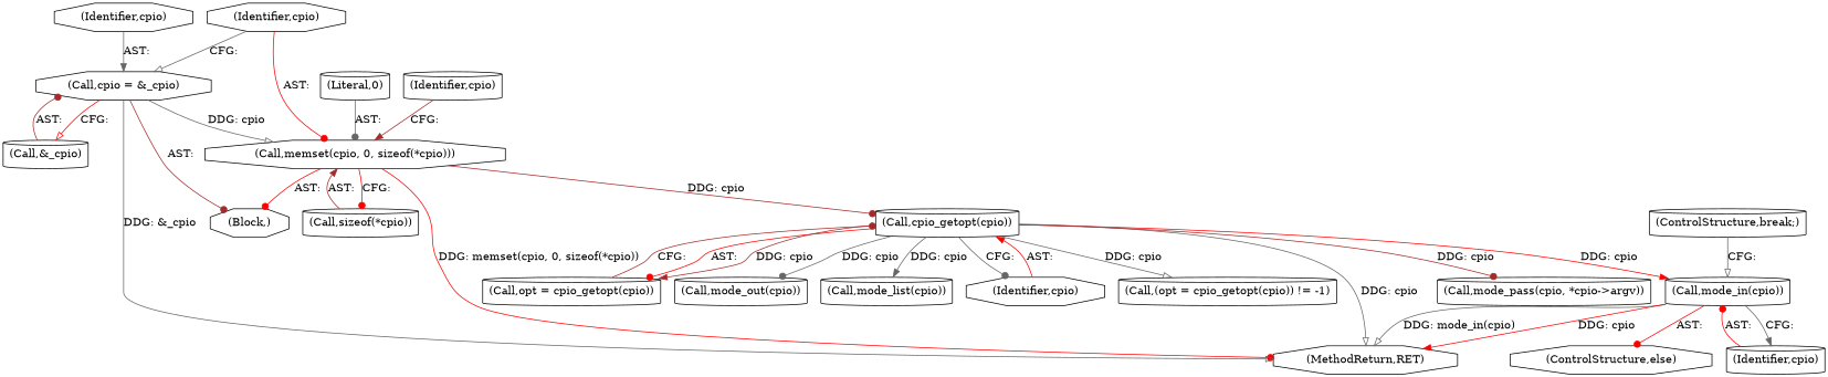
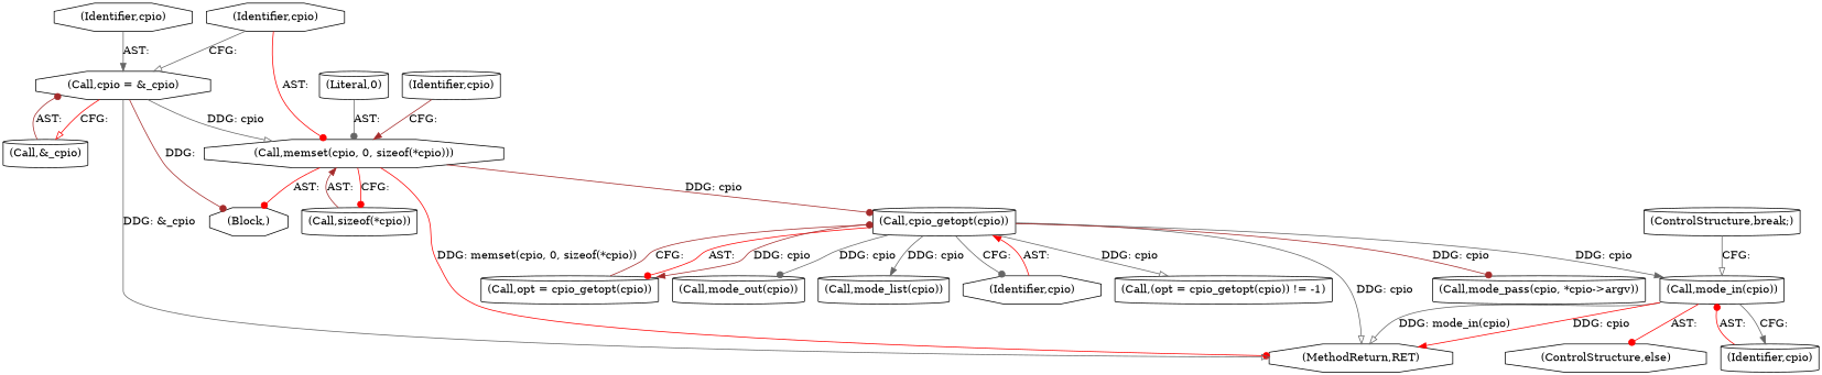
  digraph {
    fontname="DejaVu Serif"
    node [fontname="DejaVu Serif" shape=cylinder]
    edge [arrowhead=dot color=gray40 fontname="DejaVu Serif"]
    n1 [label="(Call,mode_in(cpio))"]
    n2 [label="(MethodReturn,RET)" shape=octagon]
    n3 [label="(Identifier,cpio)"]
    n4 [label="(ControlStructure,else)" shape=octagon]
    n5 [label="(Call,cpio_getopt(cpio))"]
    n6 [label="(Call,mode_pass(cpio, *cpio->argv))"]
    n7 [label="(Call,opt = cpio_getopt(cpio))"]
    n8 [label="(Call,mode_out(cpio))"]
    n9 [label="(Call,mode_list(cpio))"]
    n10 [label="(Identifier,cpio)" shape=octagon]
    n11 [label="(Call,(opt = cpio_getopt(cpio)) != -1)"]
    n12 [label="(Call,memset(cpio, 0, sizeof(*cpio)))" shape=octagon]
    n13 [label="(Block,)" shape=octagon]
    n14 [label="(Call,sizeof(*cpio))"]
    n15 [label="(Call,cpio = &_cpio)" shape=octagon]
    n16 [label="(Call,&_cpio)"]
    n17 [label="(Literal,0)"]
    n18 [label="(Identifier,cpio)"]
    n19 [label="(ControlStructure,break;)"]
    n20 [label="(Identifier,cpio)" shape=octagon]
    n21 [label="(Identifier,cpio)" shape=octagon]
    n1 -> n2 [arrowhead=onormal label="DDG: mode_in(cpio)"]
    n1 -> n2 [arrowhead=normal color=red label="DDG: cpio"]
    n1 -> n3 [arrowhead=normal label="CFG: "]
    n1 -> n4 [color=red label="AST: "]
    n3 -> n1 [color=red label="AST: "]
-   n5 -> n1 [arrowhead=normal color=red label="DDG: cpio"]
+   n5 -> n1 [arrowhead=normal label="DDG: cpio"]
    n5 -> n2 [arrowhead=onormal label="DDG: cpio"]
    n5 -> n6 [color=brown label="DDG: cpio"]
    n5 -> n7 [color=red label="AST: "]
    n5 -> n7 [arrowhead=normal color=brown label="DDG: cpio"]
    n5 -> n8 [label="DDG: cpio"]
    n5 -> n9 [arrowhead=normal label="DDG: cpio"]
    n5 -> n10 [label="CFG: "]
    n5 -> n11 [arrowhead=onormal label="DDG: cpio"]
    n7 -> n5 [color=brown label="CFG: "]
    n10 -> n5 [arrowhead=normal color=red label="AST: "]
    n12 -> n2 [color=red label="DDG: memset(cpio, 0, sizeof(*cpio))"]
    n12 -> n5 [color=brown label="DDG: cpio"]
    n12 -> n13 [color=red label="AST: "]
    n12 -> n14 [color=red label="CFG: "]
    n14 -> n12 [arrowhead=normal color=brown label="AST: "]
    n15 -> n2 [arrowhead=onormal label="DDG: &_cpio"]
    n15 -> n12 [arrowhead=onormal label="DDG: cpio"]
-   n15 -> n13 [color=brown label="AST: "]
+   n15 -> n13 [color=brown label="DDG: "]
    n15 -> n16 [arrowhead=onormal color=red label="CFG: "]
    n16 -> n15 [color=brown label="AST: "]
    n17 -> n12 [label="AST: "]
    n18 -> n12 [arrowhead=normal color=brown label="CFG: "]
    n19 -> n1 [arrowhead=onormal label="CFG: "]
    n20 -> n12 [color=red label="AST: "]
    n20 -> n15 [arrowhead=onormal label="CFG: "]
    n21 -> n15 [arrowhead=normal label="AST: "]
  }
